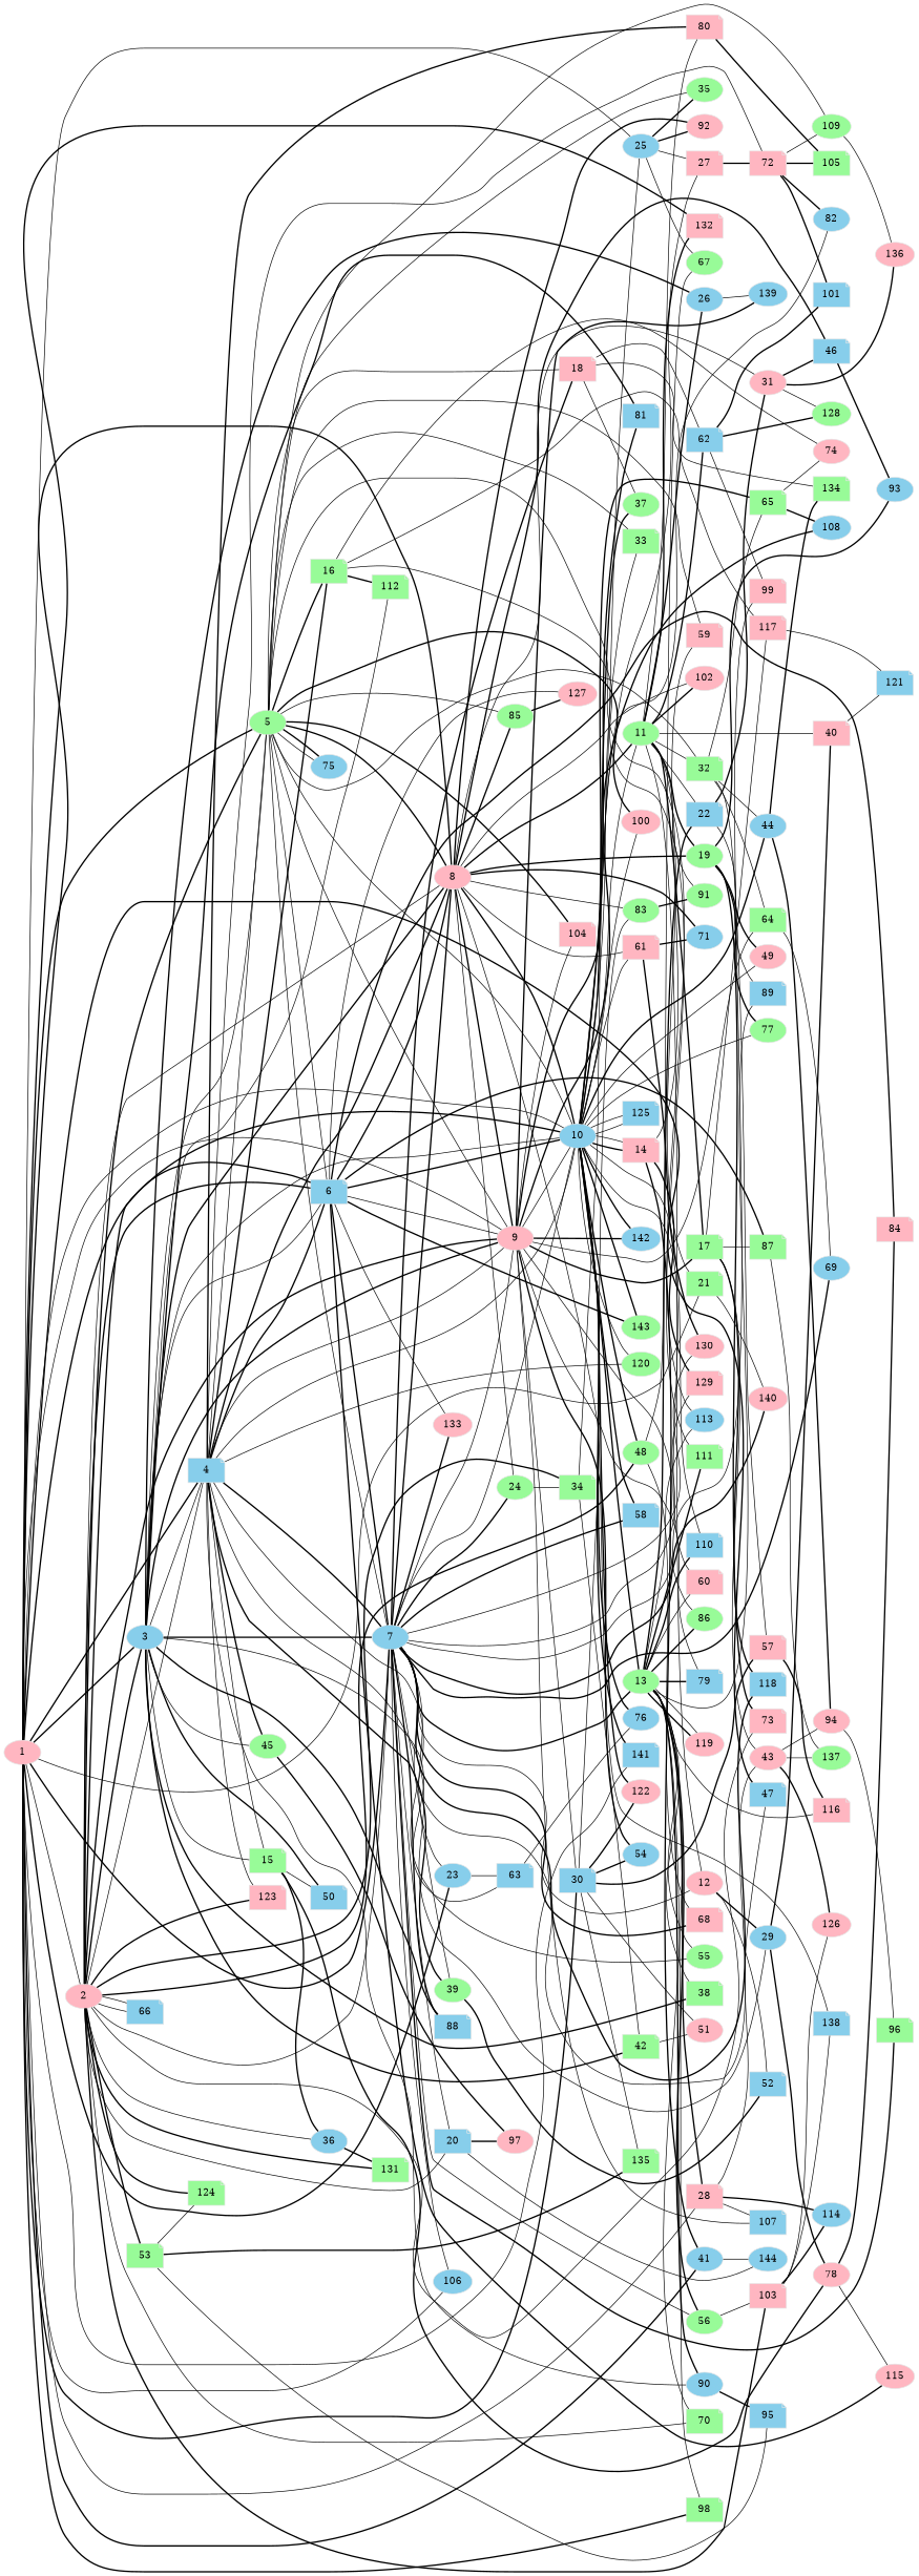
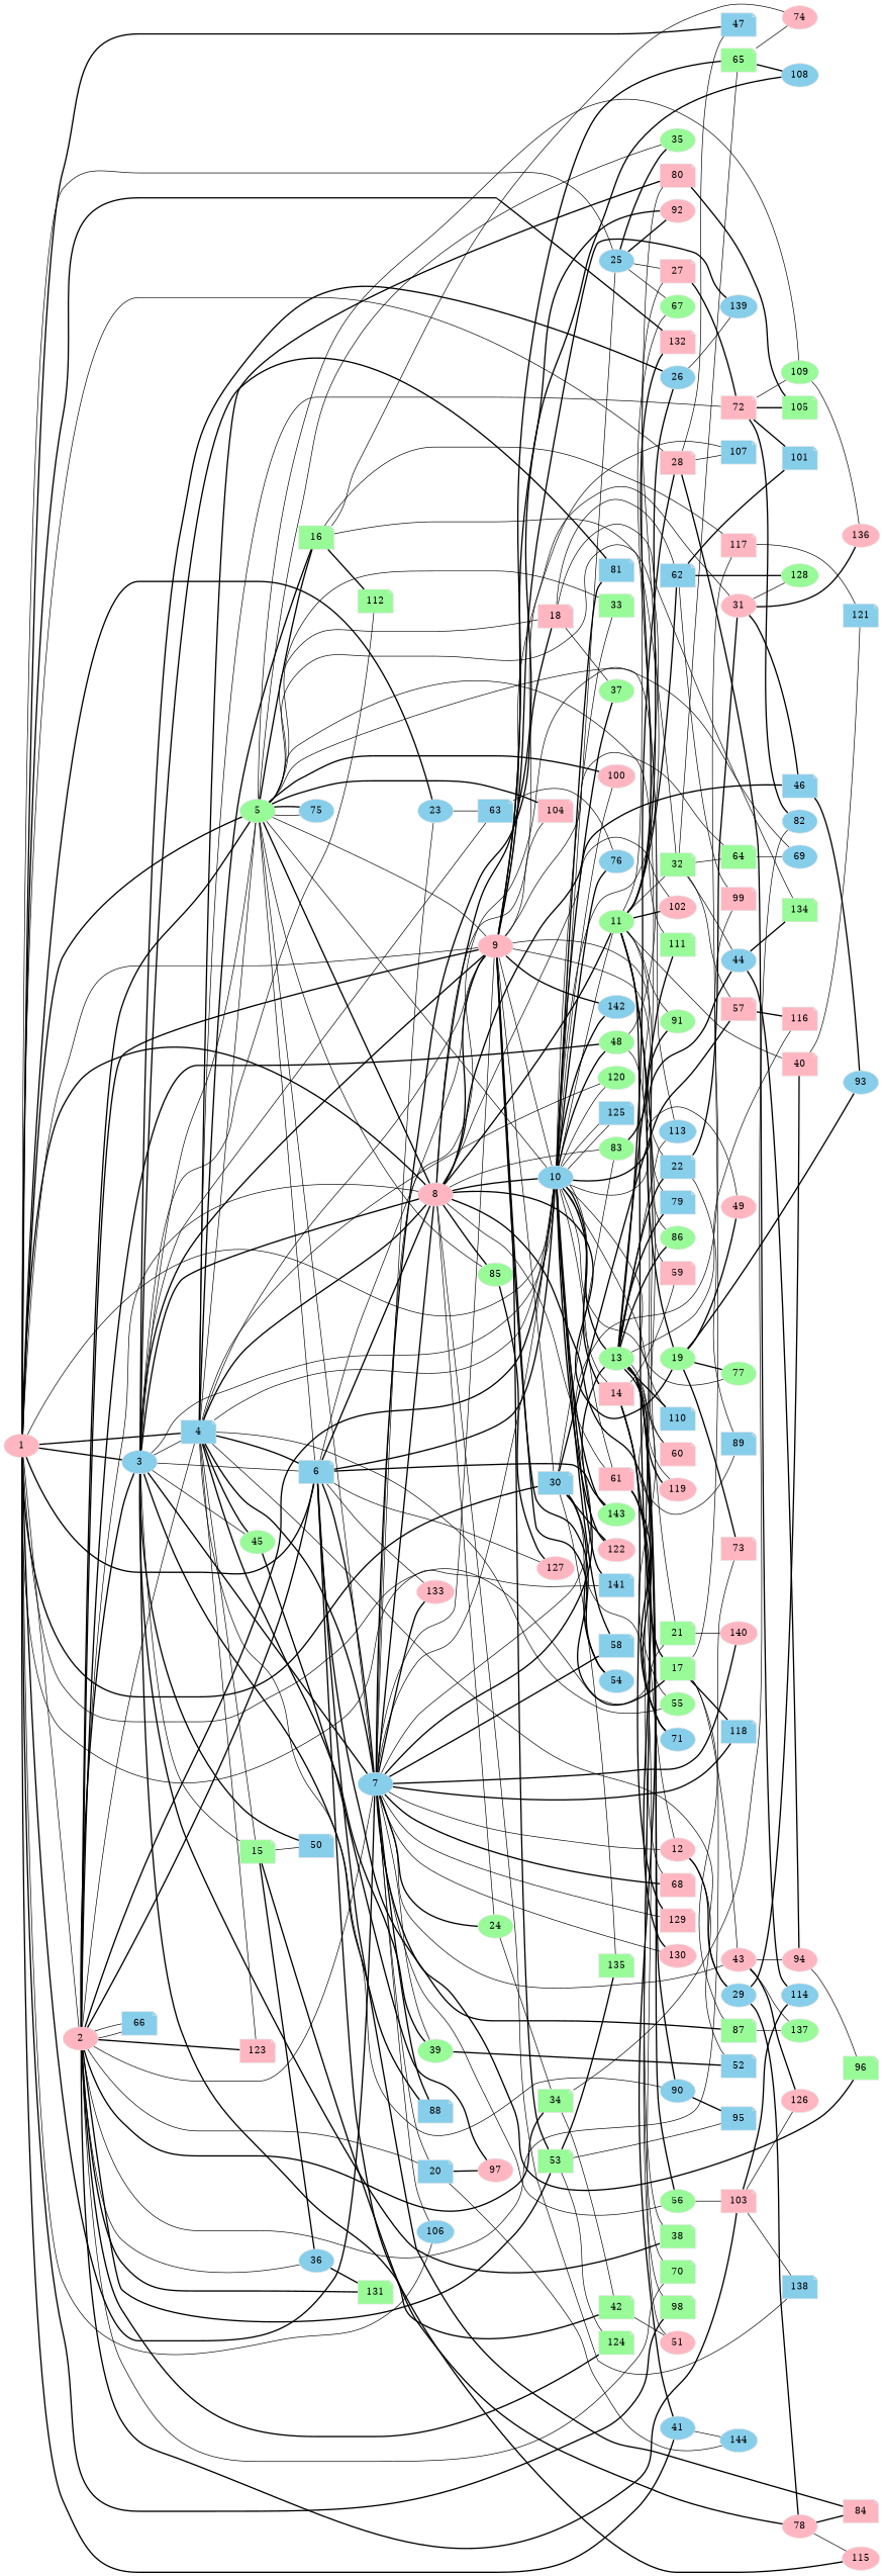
  graph {
    rankdir=LR
    node [color=gray90 fillcolor=skyblue shape=ellipse style=filled]
    edge [style=solid]
    1 [fillcolor=lightpink]
    2 [fillcolor=lightpink]
    3
    4 [shape=note]
    5 [fillcolor=palegreen]
    6 [shape=note]
    7
    8 [fillcolor=lightpink]
    9 [fillcolor=lightpink]
    10
    21 [fillcolor=palegreen shape=note]
    23
    25
    28 [fillcolor=lightpink shape=note]
    30 [shape=note]
    41
    47 [shape=note]
    98 [fillcolor=palegreen shape=note]
    106
    132 [fillcolor=lightpink shape=note]
    141 [shape=note]
    20 [shape=note]
    34 [fillcolor=palegreen shape=note]
    36
    48 [fillcolor=palegreen]
    53 [fillcolor=palegreen shape=note]
    66 [shape=note]
    70 [fillcolor=palegreen shape=note]
    73 [fillcolor=lightpink shape=note]
    103 [fillcolor=lightpink shape=note]
    123 [fillcolor=lightpink shape=note]
    124 [fillcolor=palegreen shape=note]
    131 [fillcolor=palegreen shape=note]
    15 [fillcolor=palegreen shape=note]
    26
    38 [fillcolor=palegreen shape=note]
    42 [fillcolor=palegreen shape=note]
    45 [fillcolor=palegreen]
    50 [shape=note]
    63 [shape=note]
    81 [shape=note]
    88 [shape=note]
    112 [fillcolor=palegreen shape=note]
    16 [fillcolor=palegreen shape=note]
    29
    39 [fillcolor=palegreen]
    55 [fillcolor=palegreen]
    72 [fillcolor=lightpink shape=note]
    80 [fillcolor=lightpink shape=note]
    90
    120 [fillcolor=palegreen]
    18 [fillcolor=lightpink shape=note]
    32 [fillcolor=palegreen shape=note]
    33 [fillcolor=palegreen shape=note]
    35 [fillcolor=palegreen]
    59 [fillcolor=lightpink shape=note]
    75
    85 [fillcolor=palegreen]
    100 [fillcolor=lightpink]
    104 [fillcolor=lightpink shape=note]
    109 [fillcolor=palegreen]
    113
    84 [fillcolor=lightpink shape=note]
    87 [fillcolor=palegreen shape=note]
    115 [fillcolor=lightpink]
    127 [fillcolor=lightpink]
    133 [fillcolor=lightpink]
    143 [fillcolor=palegreen]
    12 [fillcolor=lightpink]
    13 [fillcolor=palegreen]
    24 [fillcolor=palegreen]
    43 [fillcolor=lightpink]
    56 [fillcolor=palegreen]
    58 [shape=note]
    68 [fillcolor=lightpink shape=note]
    69
    96 [fillcolor=palegreen shape=note]
    99 [fillcolor=lightpink shape=note]
    118 [shape=note]
    129 [fillcolor=lightpink shape=note]
    130 [fillcolor=lightpink]
    140 [fillcolor=lightpink]
    11 [fillcolor=palegreen]
    19 [fillcolor=palegreen]
    31 [fillcolor=lightpink]
    46 [shape=note]
    61 [fillcolor=lightpink shape=note]
    71
    83 [fillcolor=palegreen]
    92 [fillcolor=lightpink]
    102 [fillcolor=lightpink]
    138 [shape=note]
    17 [fillcolor=palegreen shape=note]
    54
    64 [fillcolor=palegreen shape=note]
    65 [fillcolor=palegreen shape=note]
    79 [shape=note]
    86 [fillcolor=palegreen]
    107 [shape=note]
    108
    139
    142
    14 [fillcolor=lightpink shape=note]
    27 [fillcolor=lightpink shape=note]
    37 [fillcolor=palegreen]
    44
    49 [fillcolor=lightpink]
    60 [fillcolor=lightpink shape=note]
    76
    77 [fillcolor=palegreen]
    110 [shape=note]
    122 [fillcolor=lightpink]
    125 [shape=note]
    67 [fillcolor=palegreen]
    114
    51 [fillcolor=lightpink]
    57 [fillcolor=lightpink shape=note]
    135 [fillcolor=palegreen shape=note]
    144
    97 [fillcolor=lightpink]
    82
    95 [shape=note]
    126 [fillcolor=lightpink]
    78 [fillcolor=lightpink]
    111 [fillcolor=palegreen shape=note]
    74 [fillcolor=lightpink]
    117 [fillcolor=lightpink shape=note]
    40 [fillcolor=lightpink shape=note]
    52 [shape=note]
    101 [shape=note]
    105 [fillcolor=palegreen shape=note]
    62 [shape=note]
    134 [fillcolor=palegreen shape=note]
    136 [fillcolor=lightpink]
    137 [fillcolor=palegreen]
    22 [shape=note]
    89 [shape=note]
    116 [fillcolor=lightpink shape=note]
    119 [fillcolor=lightpink]
    94 [fillcolor=lightpink]
    91 [fillcolor=palegreen]
    93
    128 [fillcolor=palegreen]
    121 [shape=note]
    1 -- 2
    1 -- 3 [style=bold]
    1 -- 4 [style=bold]
    1 -- 5 [style=bold]
    1 -- 6 [style=bold]
    1 -- 7 [style=bold]
    1 -- 8 [style=bold]
    1 -- 9
    1 -- 10
    1 -- 21
    1 -- 23 [style=bold]
    1 -- 25
    1 -- 28
    1 -- 30 [style=bold]
    1 -- 41 [style=bold]
    1 -- 47 [style=bold]
    1 -- 98 [style=bold]
    1 -- 106
    1 -- 132 [style=bold]
    1 -- 141
    2 -- 3 [style=bold]
    2 -- 4
    2 -- 5 [style=bold]
    2 -- 6 [style=bold]
    2 -- 7
    2 -- 8
    2 -- 9 [style=bold]
    2 -- 10 [style=bold]
    2 -- 20
    2 -- 34 [style=bold]
    2 -- 36
    2 -- 48 [style=bold]
    2 -- 53 [style=bold]
    2 -- 66
    2 -- 66
    2 -- 70
    2 -- 73
    2 -- 103 [style=bold]
    2 -- 123 [style=bold]
    2 -- 124 [style=bold]
    2 -- 131 [style=bold]
    3 -- 4
    3 -- 5
    3 -- 6
    3 -- 7 [style=bold]
    3 -- 8 [style=bold]
    3 -- 9 [style=bold]
    3 -- 10
    3 -- 15
    3 -- 26 [style=bold]
    3 -- 38 [style=bold]
    3 -- 42 [style=bold]
    3 -- 45
    3 -- 50 [style=bold]
    3 -- 63
    3 -- 81 [style=bold]
    3 -- 88 [style=bold]
    3 -- 112
    4 -- 5
    4 -- 6 [style=bold]
    4 -- 7 [style=bold]
    4 -- 8 [style=bold]
    4 -- 9
    4 -- 10
    4 -- 123
    4 -- 15
    4 -- 45 [style=bold]
    4 -- 16 [style=bold]
    4 -- 29
    4 -- 39 [style=bold]
    4 -- 55
    4 -- 72
    4 -- 80 [style=bold]
    4 -- 90
    4 -- 120
    5 -- 6
    5 -- 7
    5 -- 8 [style=bold]
    5 -- 9
    5 -- 10
    5 -- 16 [style=bold]
    5 -- 18
    5 -- 32
    5 -- 33
    5 -- 35
    5 -- 59
    5 -- 75
    5 -- 75 [style=bold]
    5 -- 85
    5 -- 100 [style=bold]
    5 -- 104 [style=bold]
    5 -- 109
    5 -- 113
    6 -- 7 [style=bold]
    6 -- 8 [style=bold]
    6 -- 9
    6 -- 10 [style=bold]
    6 -- 84 [style=bold]
    6 -- 87 [style=bold]
    6 -- 115 [style=bold]
    6 -- 127
    6 -- 133
    6 -- 143 [style=bold]
    7 -- 8 [style=bold]
    7 -- 9
    7 -- 10
    7 -- 23
    7 -- 106
    7 -- 20
    7 -- 88 [style=bold]
    7 -- 39
    7 -- 18 [style=bold]
    7 -- 133 [style=bold]
    7 -- 12
    7 -- 13 [style=bold]
    7 -- 24 [style=bold]
    7 -- 43
    7 -- 56
    7 -- 58 [style=bold]
    7 -- 68 [style=bold]
-   7 -- 69 [style=bold]
+   7 -- 69
    7 -- 96 [style=bold]
    7 -- 99
    7 -- 118 [style=bold]
    7 -- 129
    7 -- 130
    7 -- 140 [style=bold]
    8 -- 9 [style=bold]
    8 -- 10 [style=bold]
    8 -- 85 [style=bold]
    8 -- 24
    8 -- 11 [style=bold]
    8 -- 19 [style=bold]
    8 -- 31
    8 -- 46 [style=bold]
    8 -- 61
    8 -- 71 [style=bold]
    8 -- 83
    8 -- 92 [style=bold]
    8 -- 102
    8 -- 138
    9 -- 10
    9 -- 30
+   9 -- 53 [style=bold]
    9 -- 104
    9 -- 17 [style=bold]
    9 -- 54 [style=bold]
    9 -- 64
    9 -- 65 [style=bold]
    9 -- 79
    9 -- 86
    9 -- 107
    9 -- 108 [style=bold]
    9 -- 139 [style=bold]
    9 -- 142 [style=bold]
    10 -- 25
    10 -- 141 [style=bold]
    10 -- 48 [style=bold]
    10 -- 81 [style=bold]
    10 -- 120
    10 -- 33
    10 -- 100
    10 -- 143 [style=bold]
    10 -- 13 [style=bold]
    10 -- 58 [style=bold]
    10 -- 11
    10 -- 61
    10 -- 142 [style=bold]
    10 -- 14 [style=bold]
    10 -- 14
    10 -- 27
    10 -- 37 [style=bold]
    10 -- 44 [style=bold]
    10 -- 49
    10 -- 60
    10 -- 76 [style=bold]
    10 -- 77
    10 -- 110
    10 -- 122 [style=bold]
    10 -- 125
    10 -- 125
    21 -- 140
    23 -- 63
    25 -- 35 [style=bold]
    25 -- 92 [style=bold]
    25 -- 27
    25 -- 67
    28 -- 47
    28 -- 107
    28 -- 114 [style=bold]
    30 -- 83
    30 -- 54 [style=bold]
    30 -- 122 [style=bold]
    30 -- 51
    30 -- 57 [style=bold]
    30 -- 135
    41 -- 144
    20 -- 144
    20 -- 97 [style=bold]
    34 -- 42
    34 -- 82
    36 -- 131 [style=bold]
    48 -- 68
    48 -- 67
    53 -- 124
    53 -- 135 [style=bold]
    53 -- 95
    103 -- 138
    103 -- 114 [style=bold]
    103 -- 126
    15 -- 36 [style=bold]
    15 -- 50
    15 -- 78 [style=bold]
    26 -- 139
    42 -- 51
    45 -- 97 [style=bold]
    63 -- 76
    16 -- 112 [style=bold]
    16 -- 111
    16 -- 74
    16 -- 117
    29 -- 78 [style=bold]
    29 -- 40 [style=bold]
    39 -- 52 [style=bold]
    72 -- 109
    72 -- 82 [style=bold]
    72 -- 101 [style=bold]
    72 -- 105 [style=bold]
    80 -- 105 [style=bold]
    90 -- 95 [style=bold]
    18 -- 37
    18 -- 62
    18 -- 134
    32 -- 64
    32 -- 65
    32 -- 44
    32 -- 57
    85 -- 127 [style=bold]
    109 -- 136
    87 -- 137
    12 -- 29 [style=bold]
    12 -- 52
    13 -- 28 [style=bold]
    13 -- 98
    13 -- 70
    13 -- 38
    13 -- 55
    13 -- 90 [style=bold]
    13 -- 113
    13 -- 56 [style=bold]
    13 -- 79 [style=bold]
    13 -- 86 [style=bold]
    13 -- 60
    13 -- 110 [style=bold]
    13 -- 111 [style=bold]
    13 -- 22 [style=bold]
    13 -- 89
    13 -- 116
    13 -- 119 [style=bold]
    13 -- 119
    24 -- 34
    43 -- 126 [style=bold]
    43 -- 137
    43 -- 94
    56 -- 103
    11 -- 21
    11 -- 132 [style=bold]
    11 -- 26 [style=bold]
    11 -- 80
    11 -- 32
    11 -- 12
    11 -- 19 [style=bold]
    11 -- 102 [style=bold]
    11 -- 17 [style=bold]
    11 -- 40
    11 -- 62 [style=bold]
    11 -- 22
    11 -- 91
    19 -- 73 [style=bold]
    19 -- 49 [style=bold]
    19 -- 77 [style=bold]
    19 -- 93 [style=bold]
    31 -- 46 [style=bold]
    31 -- 136 [style=bold]
    31 -- 128
    46 -- 93 [style=bold]
    61 -- 130 [style=bold]
    61 -- 71 [style=bold]
    83 -- 91 [style=bold]
    17 -- 87
    17 -- 43
    17 -- 118 [style=bold]
    17 -- 117
    64 -- 69
    65 -- 108 [style=bold]
    65 -- 74
    14 -- 41 [style=bold]
    14 -- 59
    14 -- 129 [style=bold]
    27 -- 72 [style=bold]
    44 -- 134 [style=bold]
    44 -- 94 [style=bold]
    57 -- 116 [style=bold]
    78 -- 84 [style=bold]
    78 -- 115
    117 -- 121
    40 -- 121
    62 -- 99
    62 -- 101 [style=bold]
    62 -- 128 [style=bold]
    22 -- 31 [style=bold]
    22 -- 89
    94 -- 96
  }
